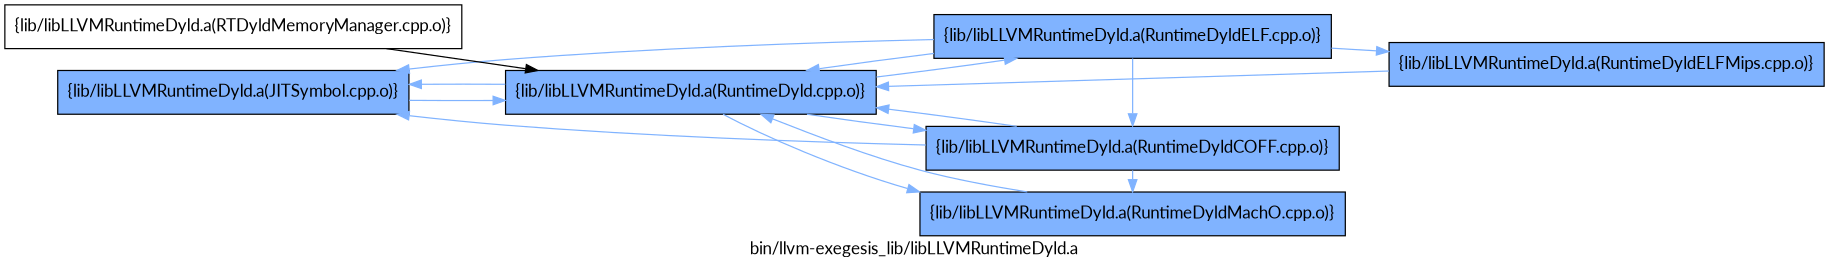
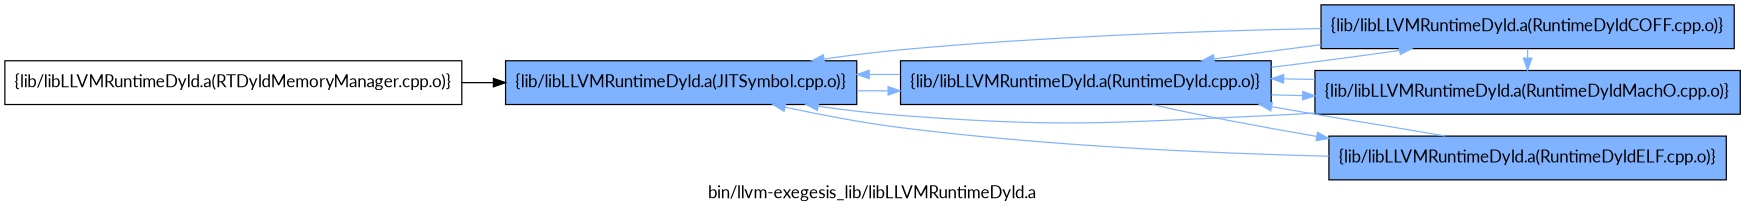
  digraph {
    fontname=Lato
    label="bin/llvm-exegesis_lib/libLLVMRuntimeDyld.a"
    rankdir=LR
    node [fillcolor="0.600000 0.5 1" fontname=Lato group=1 shape=box style=filled]
    edge [color="0.600000 0.5 1" fontname=Lato]
    n1 [label="{lib/libLLVMRuntimeDyld.a(JITSymbol.cpp.o)}"]
    n2 [label="{lib/libLLVMRuntimeDyld.a(RuntimeDyld.cpp.o)}"]
    n3 [label="{lib/libLLVMRuntimeDyld.a(RuntimeDyldCOFF.cpp.o)}"]
    n4 [label="{lib/libLLVMRuntimeDyld.a(RuntimeDyldELF.cpp.o)}"]
    n5 [label="{lib/libLLVMRuntimeDyld.a(RuntimeDyldMachO.cpp.o)}"]
-   n6 [label="{lib/libLLVMRuntimeDyld.a(RuntimeDyldELFMips.cpp.o)}"]
    n7 [group=0 label="{lib/libLLVMRuntimeDyld.a(RTDyldMemoryManager.cpp.o)}" fillcolor="" style=""]
    subgraph sub_1 {
      rank=same
      n1
    }
    subgraph sub_2 {
      rank=same
      n2
    }
    subgraph sub_3 {
      rank=same
      n3
      n4
      n5
    }
    n1 -> n2
    n2 -> n1
    n2 -> n3
    n2 -> n4
    n2 -> n5
    n3 -> n1
    n3 -> n2
    n3 -> n5
    n4 -> n1
    n4 -> n2
-   n4 -> n3
-   n4 -> n6
+   n5 -> n1
    n5 -> n2
-   n6 -> n2
-   n7 -> n2 [color=""]
+   n7 -> n1 [color=""]
  }
